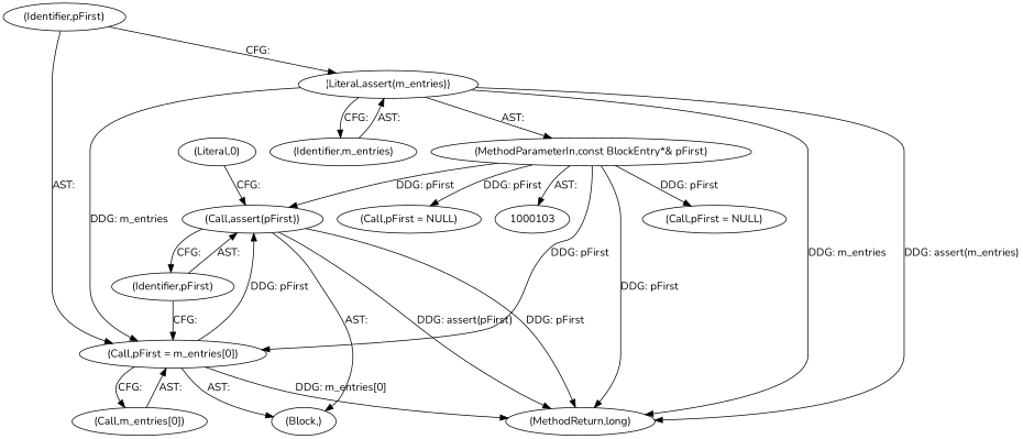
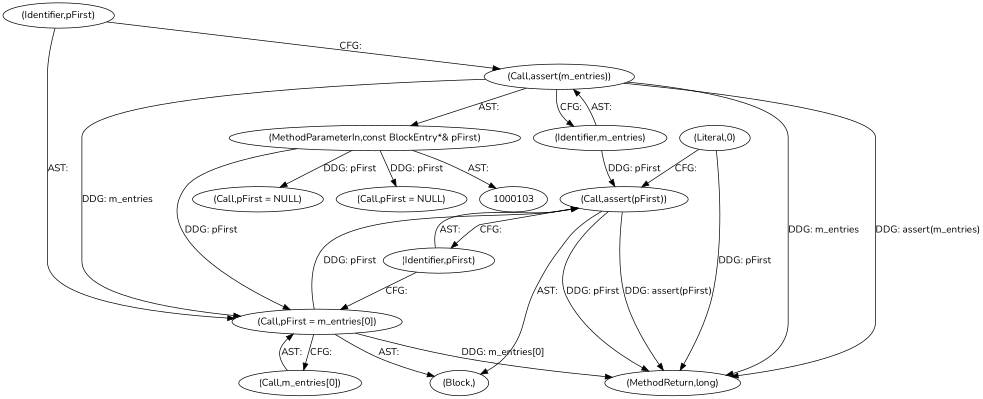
  digraph {
    fontname=Nunito
    node [fontname=Nunito]
    edge [fontname=Nunito]
    n1 [label="(Call,assert(pFirst))"]
    n2 [label="(MethodReturn,long)"]
    n3 [label="(Block,)"]
    n4 [label="(Identifier,pFirst)"]
    n5 [label="(Call,pFirst = m_entries[0])"]
    n6 [label="(Call,m_entries[0])"]
-   n7 [label="(Literal,assert(m_entries))"]
+   n7 [label="(Call,assert(m_entries))"]
    n8 [label="(Identifier,m_entries)"]
    n9 [label="(MethodParameterIn,const BlockEntry*& pFirst)"]
    n10 [label="(Call,pFirst = NULL)"]
    n11 [label="(Call,pFirst = NULL)"]
    1000103
    n13 [label="(Literal,0)"]
    n14 [label="(Identifier,pFirst)"]
    n1 -> n2 [label="DDG: assert(pFirst)"]
    n1 -> n2 [label="DDG: pFirst"]
    n1 -> n3 [label="AST: "]
    n1 -> n4 [label="CFG: "]
    n4 -> n1 [label="AST: "]
    n4 -> n5 [label="CFG: "]
    n5 -> n1 [label="DDG: pFirst"]
    n5 -> n2 [label="DDG: m_entries[0]"]
    n5 -> n3 [label="AST: "]
    n5 -> n6 [label="CFG: "]
    n6 -> n5 [label="AST: "]
    n7 -> n2 [label="DDG: m_entries"]
    n7 -> n2 [label="DDG: assert(m_entries)"]
    n7 -> n5 [label="DDG: m_entries"]
    n7 -> n8 [label="CFG: "]
    n7 -> n9 [label="AST: "]
    n8 -> n7 [label="AST: "]
-   n9 -> n1 [label="DDG: pFirst"]
-   n9 -> n2 [label="DDG: pFirst"]
+   n8 -> n1 [label="DDG: pFirst"]
+   n13 -> n2 [label="DDG: pFirst"]
    n9 -> n5 [label="DDG: pFirst"]
    n9 -> n10 [label="DDG: pFirst"]
    n9 -> n11 [label="DDG: pFirst"]
    n9 -> 1000103 [label="AST: "]
    n13 -> n1 [label="CFG: "]
    n14 -> n5 [label="AST: "]
    n14 -> n7 [label="CFG: "]
  }
